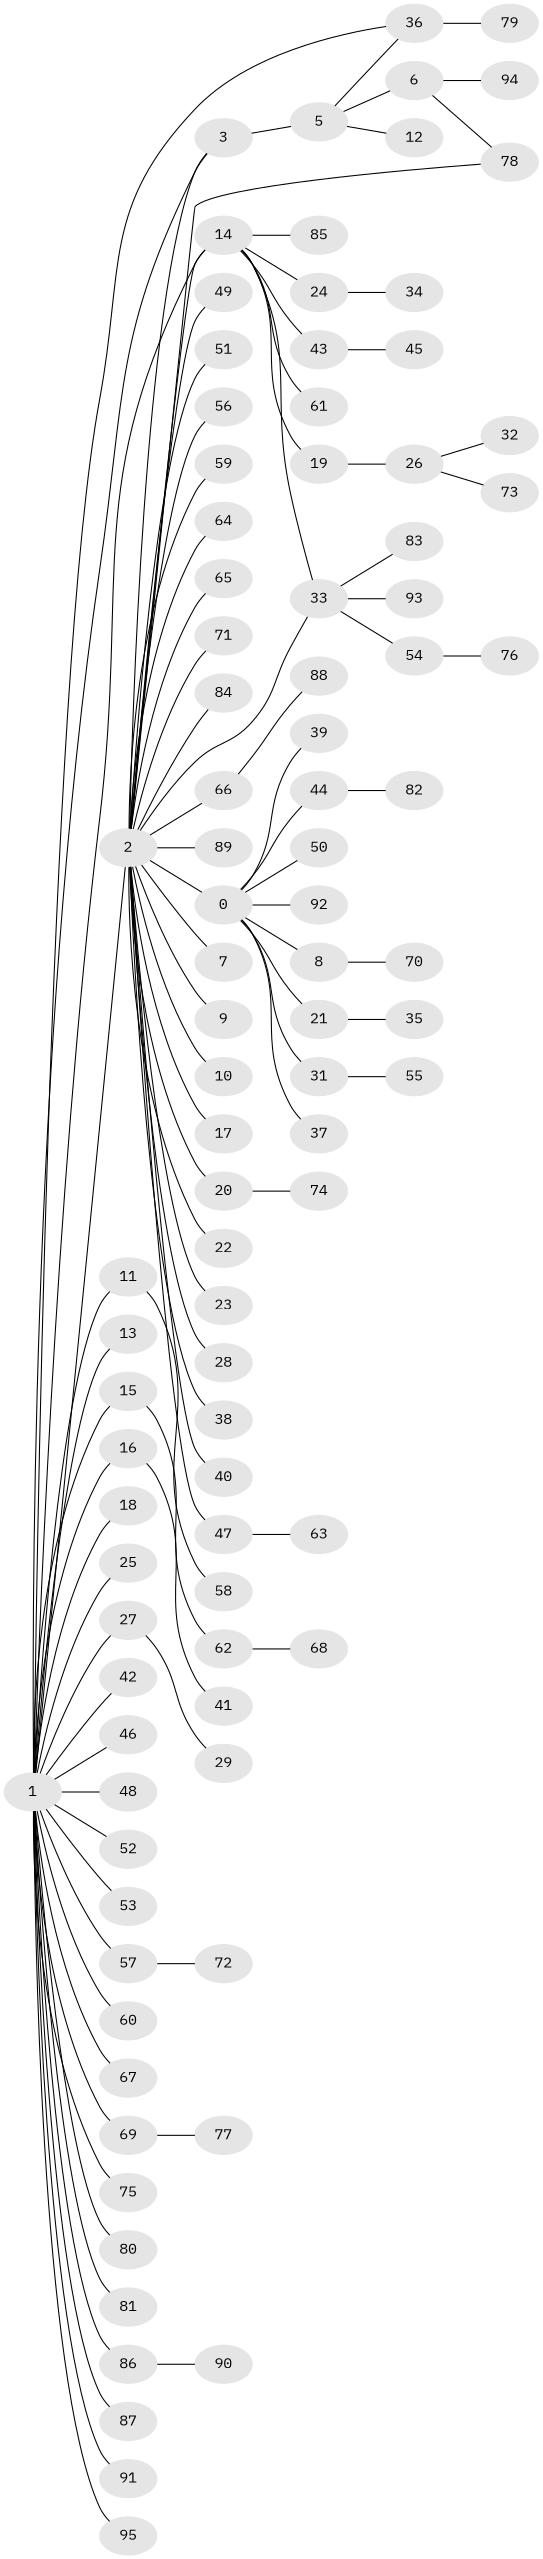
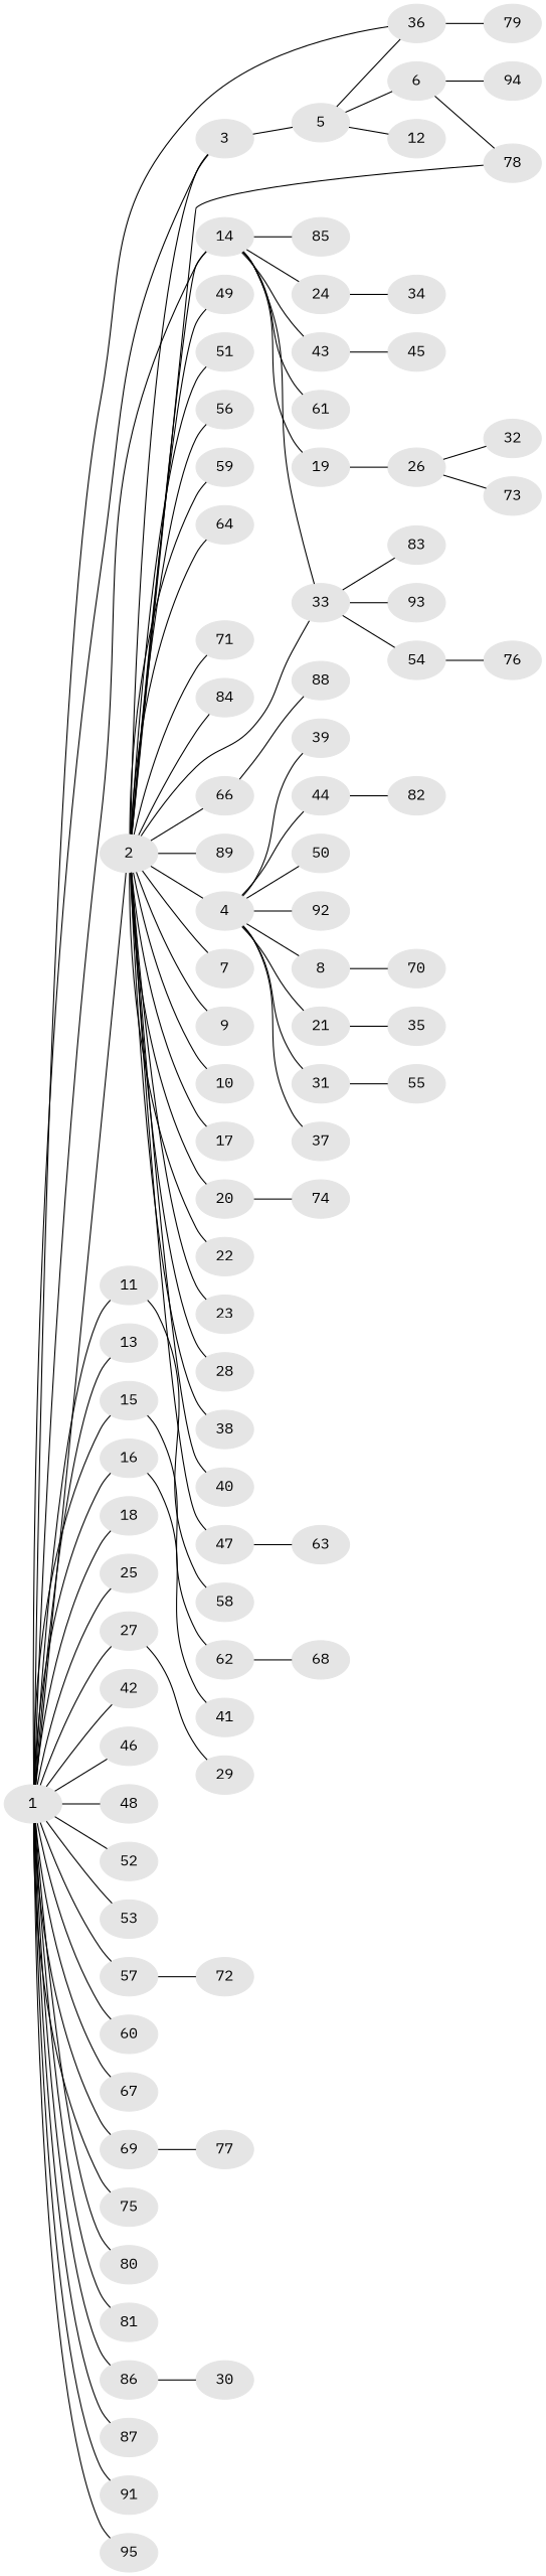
  graph {
    fontname="IBM Plex Mono"
    rankdir=LR
    node [color=gray90 fontname="IBM Plex Mono" style=filled]
    edge [fontname="IBM Plex Mono"]
    1
    2
    3
    11
    13
    14
    15
    16
    18
    25
    27
    36
    42
    46
    48
    52
    53
    57
    60
    67
    69
    75
    80
    81
    86
    87
    91
    95
-   4 [label=0]
+   4
    7
    9
    10
    17
    20
    22
    23
    28
    33
    38
    40
    47
    49
    51
    56
    59
    64
-   65
    66
    71
    78
    84
    89
    5
    58
    19
    24
    43
    61
    85
    62
    41
    29
    79
    72
    77
-   90
+   90 [label=30]
    8
    21
    31
    37
    39
    44
    50
    92
    74
    54
    83
    93
    63
    88
    6
    12
    70
    35
    55
    82
    94
    26
    34
    45
    68
    32
    73
    76
    1 -- 2
    1 -- 3
    1 -- 11
    1 -- 13
    1 -- 14
    1 -- 15
    1 -- 16
    1 -- 18
    1 -- 25
    1 -- 27
    1 -- 36
    1 -- 42
    1 -- 46
    1 -- 48
    1 -- 52
    1 -- 53
    1 -- 57
    1 -- 60
    1 -- 67
    1 -- 69
    1 -- 75
    1 -- 80
    1 -- 81
    1 -- 86
    1 -- 87
    1 -- 91
    1 -- 95
    2 -- 3
    2 -- 14
    2 -- 4
    2 -- 7
    2 -- 9
    2 -- 10
    2 -- 17
    2 -- 20
    2 -- 22
    2 -- 23
    2 -- 28
    2 -- 33
    2 -- 38
    2 -- 40
    2 -- 47
    2 -- 49
    2 -- 51
    2 -- 56
    2 -- 59
    2 -- 64
-   2 -- 65
    2 -- 66
    2 -- 71
    2 -- 78
    2 -- 84
    2 -- 89
    3 -- 5
    11 -- 58
    14 -- 33
    14 -- 19
    14 -- 24
    14 -- 43
    14 -- 61
    14 -- 85
    15 -- 62
    16 -- 41
    27 -- 29
    36 -- 79
    57 -- 72
    69 -- 77
    86 -- 90
    4 -- 8
    4 -- 21
    4 -- 31
    4 -- 37
    4 -- 39
    4 -- 44
    4 -- 50
    4 -- 92
    20 -- 74
    33 -- 54
    33 -- 83
    33 -- 93
    47 -- 63
    66 -- 88
    5 -- 36
    5 -- 6
    5 -- 12
    19 -- 26
    24 -- 34
    43 -- 45
    62 -- 68
    8 -- 70
    21 -- 35
    31 -- 55
    44 -- 82
    54 -- 76
    6 -- 78
    6 -- 94
    26 -- 32
    26 -- 73
  }
